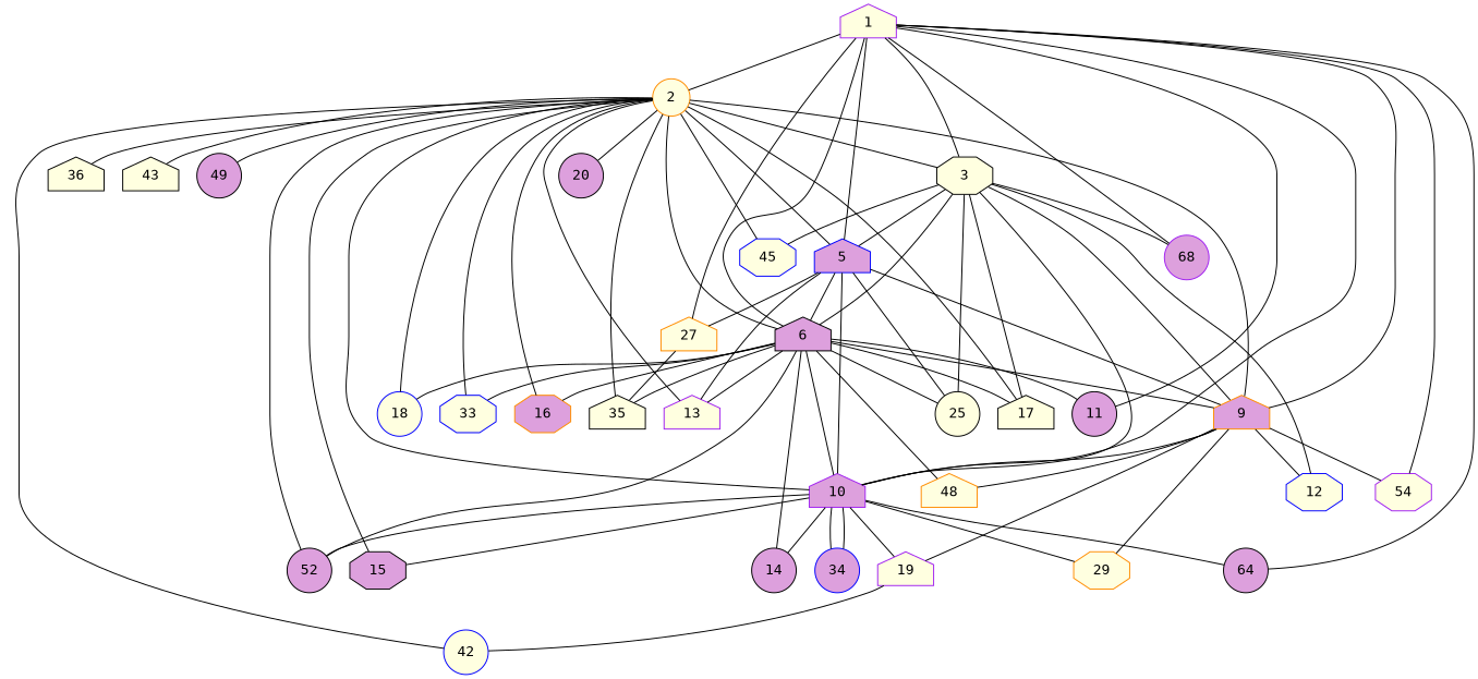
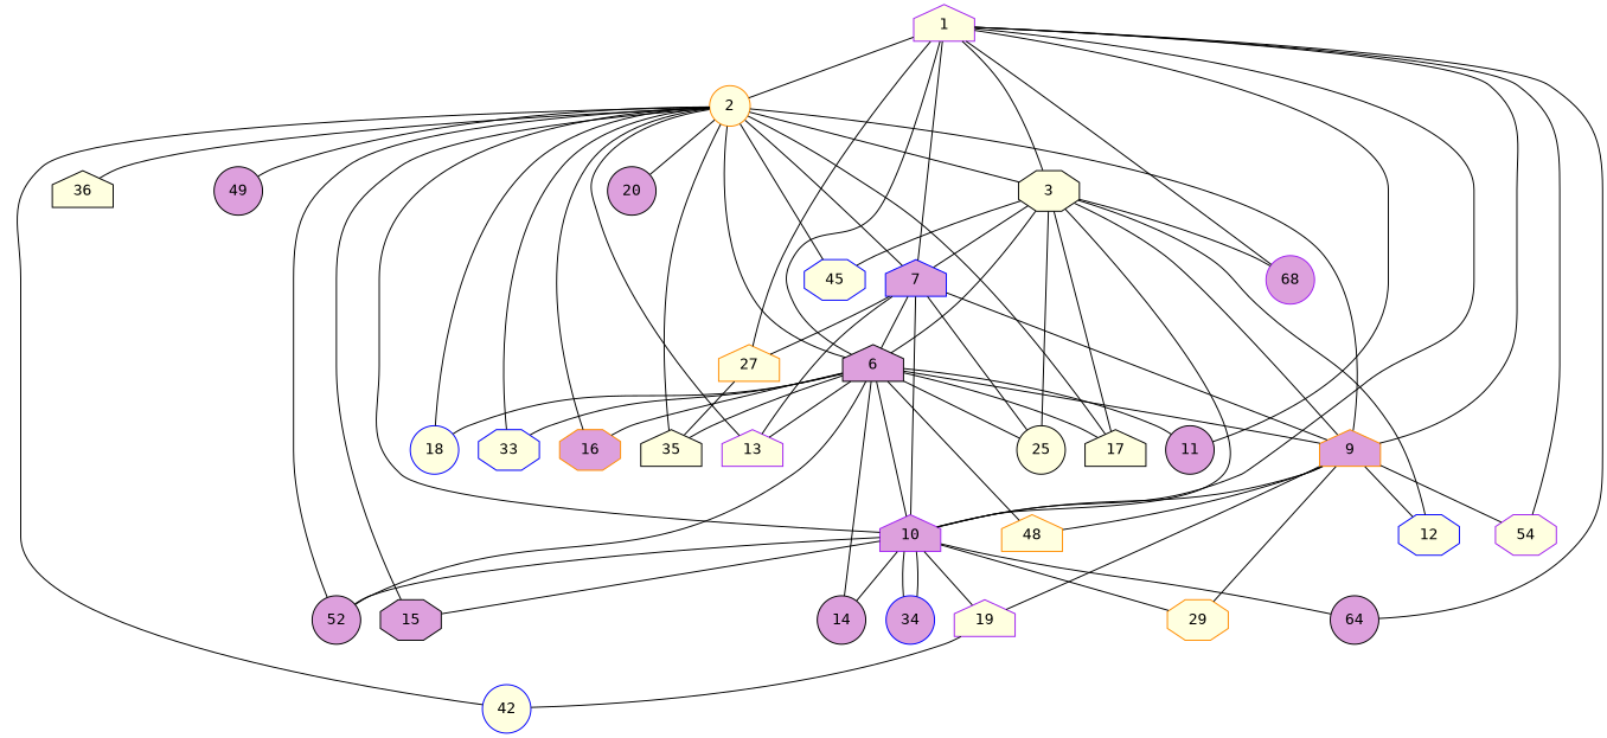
  graph {
    fontname="DejaVu Sans Mono"
    node [color=black fillcolor=lightyellow fontname="DejaVu Sans Mono" shape=house style=filled]
    edge [fontname="DejaVu Sans Mono"]
    2 [color=darkorange shape=circle super="+4+24+23+47+31+8"]
    3 [shape=octagon]
-   5 [color=blue fillcolor=plum]
+   5 [color=blue fillcolor=plum label=7]
    6 [fillcolor=plum super="+69+52+32+7"]
    9 [color=darkorange fillcolor=plum]
    10 [color=purple fillcolor=plum super="+26+21+38+44"]
    13 [color=purple]
    15 [fillcolor=plum shape=octagon super="+51"]
    16 [color=darkorange fillcolor=plum shape=octagon]
    17
    18 [color=blue shape=circle]
    20 [fillcolor=plum shape=circle]
    n13 [fillcolor=plum label=52 shape=circle]
    33 [color=blue shape=octagon]
    35
    36
    42 [color=blue shape=circle]
-   43
    45 [color=blue shape=octagon]
    49 [fillcolor=plum shape=circle]
    1 [color=purple]
    11 [fillcolor=plum shape=circle]
    27 [color=darkorange]
    54 [color=purple shape=octagon]
    64 [fillcolor=plum shape=circle]
    68 [color=purple fillcolor=plum shape=circle]
    12 [color=blue shape=octagon]
    25 [shape=circle]
    14 [fillcolor=plum shape=circle]
    48 [color=darkorange]
    19 [color=purple]
    29 [color=darkorange shape=octagon]
    34 [color=blue fillcolor=plum shape=circle]
    2 -- 3 [weight=5]
    2 -- 5 [weight=3]
    2 -- 6 [weight=8]
    2 -- 9 [weight=5]
    2 -- 10 [weight=6]
    2 -- 13
    2 -- 15 [weight=2]
    2 -- 16
    2 -- 17
    2 -- 18
    2 -- 20 [weight=2]
    2 -- n13
    2 -- 33
    2 -- 35
    2 -- 36 [weight=2]
    2 -- 42
-   2 -- 43 [weight=2]
    2 -- 45
    2 -- 49 [weight=2]
    3 -- 5
    3 -- 6 [weight=4]
    3 -- 9
    3 -- 10
    3 -- 17
    3 -- 45
    3 -- 68
    3 -- 12
    3 -- 25
    5 -- 6 [weight=3]
    5 -- 9
    5 -- 10 [weight=2]
    5 -- 13
    5 -- 27
    5 -- 25
    6 -- 9 [weight=2]
    6 -- 10 [weight=3]
    6 -- 13
    6 -- 16
    6 -- 17 [weight=2]
    6 -- 18
    6 -- n13
    6 -- 33
    6 -- 35
    6 -- 11
    6 -- 25
    6 -- 14
    6 -- 48
    9 -- 10 [weight=2]
    9 -- 54
    9 -- 12
    9 -- 48
    9 -- 19
    9 -- 29
    10 -- 15
    10 -- n13 [weight=2]
    10 -- 64
    10 -- 14
    10 -- 19
    10 -- 29
    10 -- 34
    10 -- 34
    1 -- 2 [weight=5]
    1 -- 3
    1 -- 5
    1 -- 6 [weight=2]
    1 -- 9
    1 -- 10
    1 -- 11
    1 -- 27
    1 -- 54
    1 -- 64
    1 -- 68
    27 -- 35
    19 -- 42
  }
